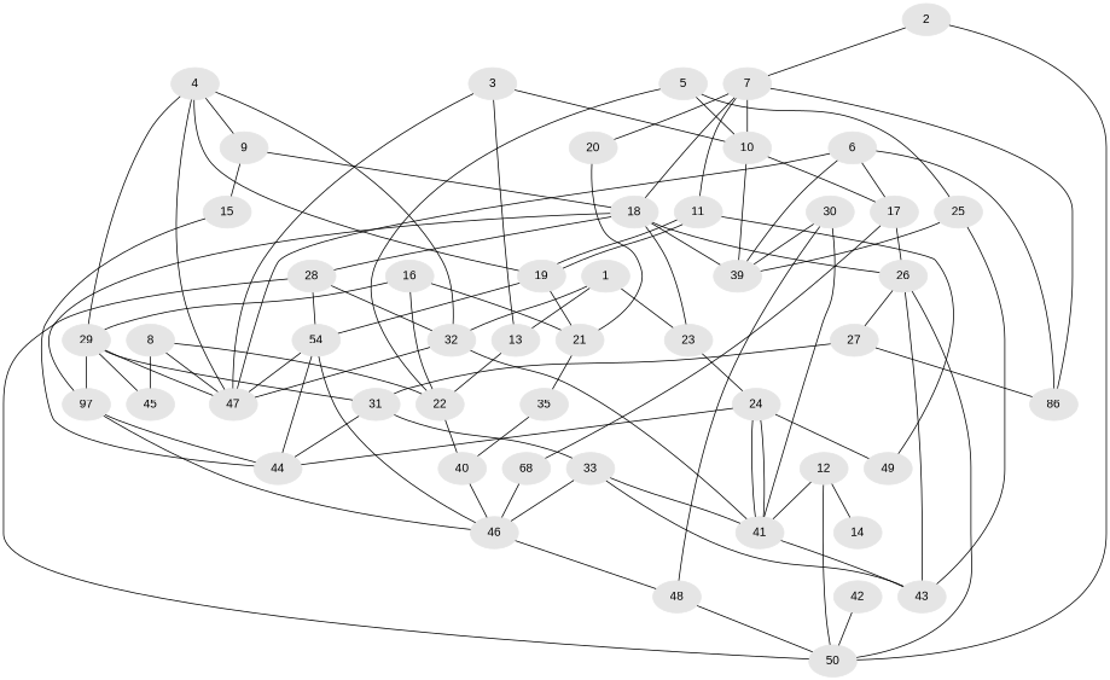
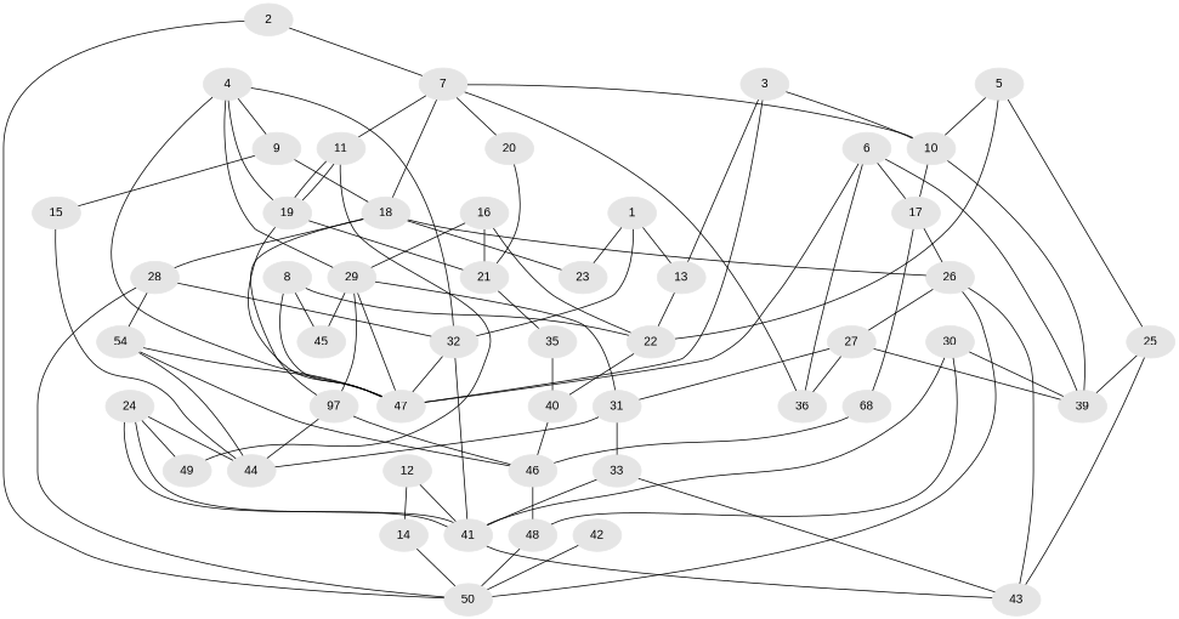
  graph {
    fontname="Liberation Sans"
    node [color=gray90 fontname="Liberation Sans" style=filled]
    edge [fontname="Liberation Sans"]
    1
    13
    23
    32
    22
    24
    2
    7
    50
    10
-   36 [label=86]
+   36
    11
    18
    20
    21
    35
    3
    47
    17
    39
    4
    9
    19
    29
    15
    45
    n27 [label=97]
    31
    41
    5
    25
    40
    43
    6
    26
    n36 [label=68]
    49
    28
    8
    44
    12
    14
    42
    16
    27
    46
    n47 [label=54]
    33
    30
    48
    1 -- 13
    1 -- 23
    1 -- 32
    13 -- 22
-   23 -- 24
    32 -- 47
    32 -- 41
    22 -- 40
    24 -- 41
    24 -- 41
    24 -- 49
    24 -- 44
    2 -- 7
    2 -- 50
    7 -- 10
    7 -- 36
    7 -- 11
    7 -- 18
    7 -- 20
    10 -- 17
    10 -- 39
    11 -- 19
    11 -- 19
    11 -- 49
    18 -- 23
-   18 -- 39
+   27 -- 39
    18 -- n27
    18 -- 26
    18 -- 28
    20 -- 21
    21 -- 35
    35 -- 40
    3 -- 13
    3 -- 10
    3 -- 47
    17 -- 26
    17 -- n36
    4 -- 32
    4 -- 47
    4 -- 9
    4 -- 19
    4 -- 29
    9 -- 18
    9 -- 15
    19 -- 21
-   19 -- n47
+   19 -- 47
    29 -- 47
    29 -- 45
    29 -- n27
    29 -- 31
    15 -- 44
    n27 -- 44
    n27 -- 46
    31 -- 44
    31 -- 33
    41 -- 43
    5 -- 22
    5 -- 10
    5 -- 25
    25 -- 39
    25 -- 43
    40 -- 46
    6 -- 36
    6 -- 47
    6 -- 17
    6 -- 39
    26 -- 50
    26 -- 43
    26 -- 27
    n36 -- 46
    28 -- 32
    28 -- 50
    28 -- n47
    8 -- 22
    8 -- 47
    8 -- 45
-   12 -- 50
+   14 -- 50
    12 -- 41
    12 -- 14
    42 -- 50
    16 -- 22
    16 -- 21
    16 -- 29
    27 -- 36
    27 -- 31
    46 -- 48
    n47 -- 47
    n47 -- 44
    n47 -- 46
    33 -- 41
    33 -- 43
-   33 -- 46
    30 -- 39
    30 -- 41
    30 -- 48
    48 -- 50
  }
